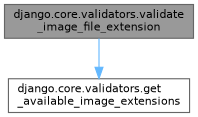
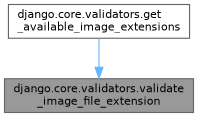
  digraph {
    rankdir=TB
    node [fontname=Helvetica fontsize=10 shape=box style=filled]
    n1 [color=gray40 fillcolor=grey60 fontcolor=black height=0.2 label="django.core.validators.validate\l_image_file_extension" width=0.4]
    n2 [color=grey40 fillcolor=white height=0.2 label="django.core.validators.get\l_available_image_extensions" width=0.4]
-   n1 -> n2 [color=steelblue1 fontname=Helvetica fontsize=10 labelfontname=Helvetica labelfontsize=10 style=solid]
+   n2 -> n1 [color=steelblue1 fontname=Helvetica fontsize=10 labelfontname=Helvetica labelfontsize=10 style=solid]
  }
